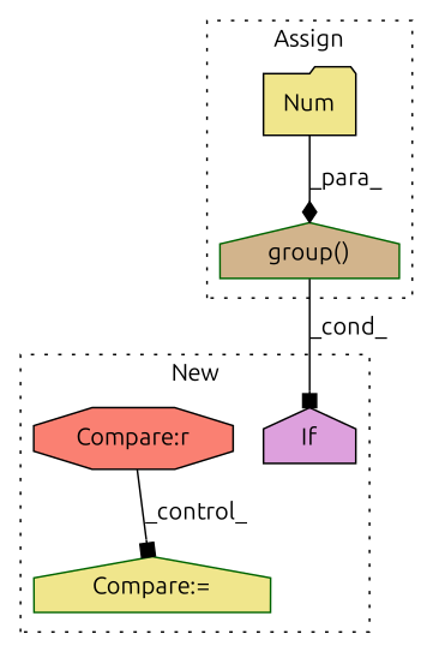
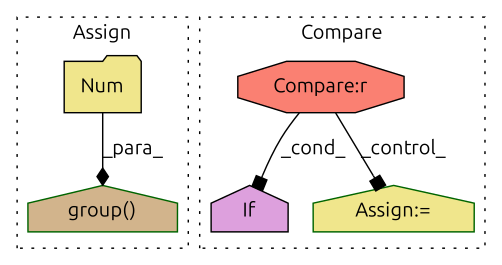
  digraph {
    fontname=Ubuntu
    node [color=black fillcolor=khaki fontname=Ubuntu l=3 shape=house style=filled]
    edge [arrowhead=box fontname=Ubuntu]
    n1 [a=75 color=darkgreen fillcolor=tan l="43,1" label="group()" s="3363,3407"]
    n2 [a=76 l=1 label=Num s=3406 shape=folder]
    n3 [a=96 fillcolor=plum label=If s=3457]
-   n4 [a=68 color=darkgreen label="Compare:=" s=3592]
+   n4 [a=68 color=darkgreen label="Assign:=" s=3592]
    n5 [a=40 fillcolor=salmon l=23 label="Compare:r" s=3460 shape=octagon]
    subgraph cluster_1 {
      label=Assign
      style=dotted
      n1
      n2
    }
    subgraph cluster_2 {
-     label=New
+     label=Compare
      style=dotted
      n3
      n4
      n5
    }
    n2 -> n1 [arrowhead=diamond label=_para_]
-   n1 -> n3 [label=_cond_]
+   n5 -> n3 [label=_cond_]
    n5 -> n4 [label=_control_]
  }
